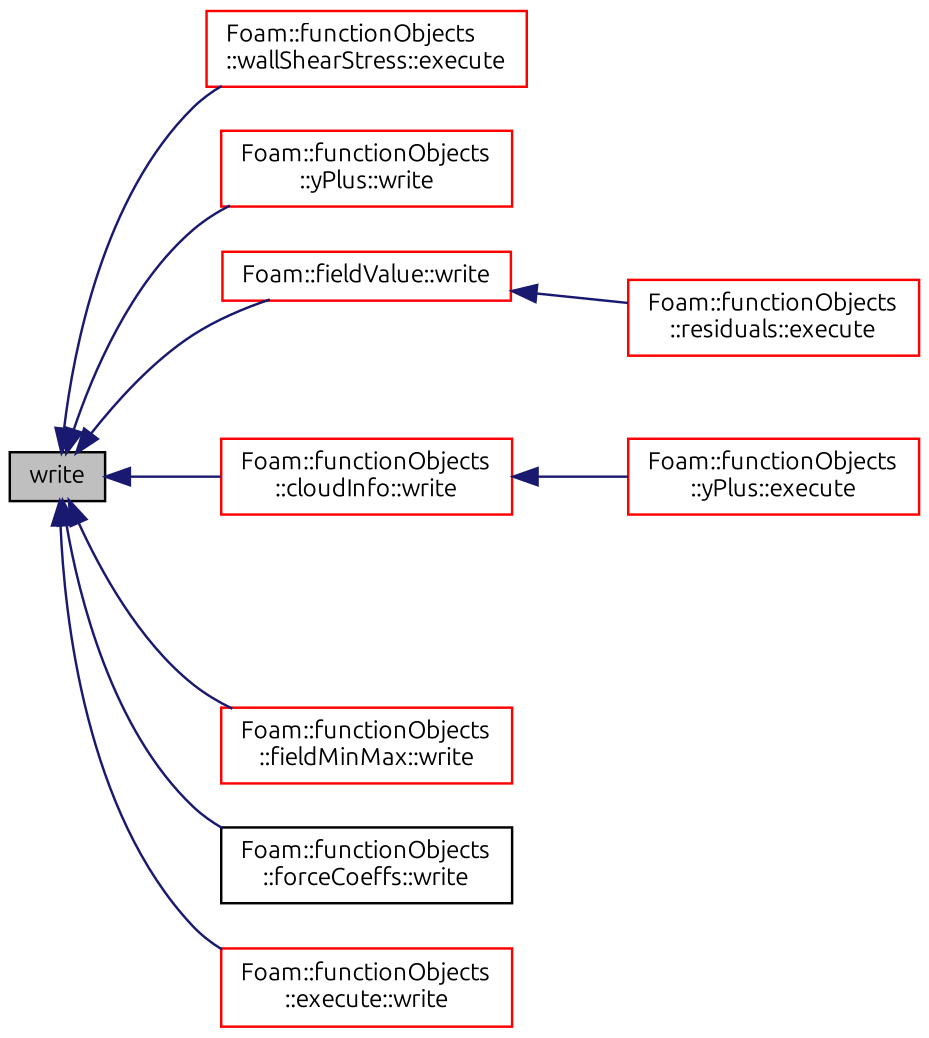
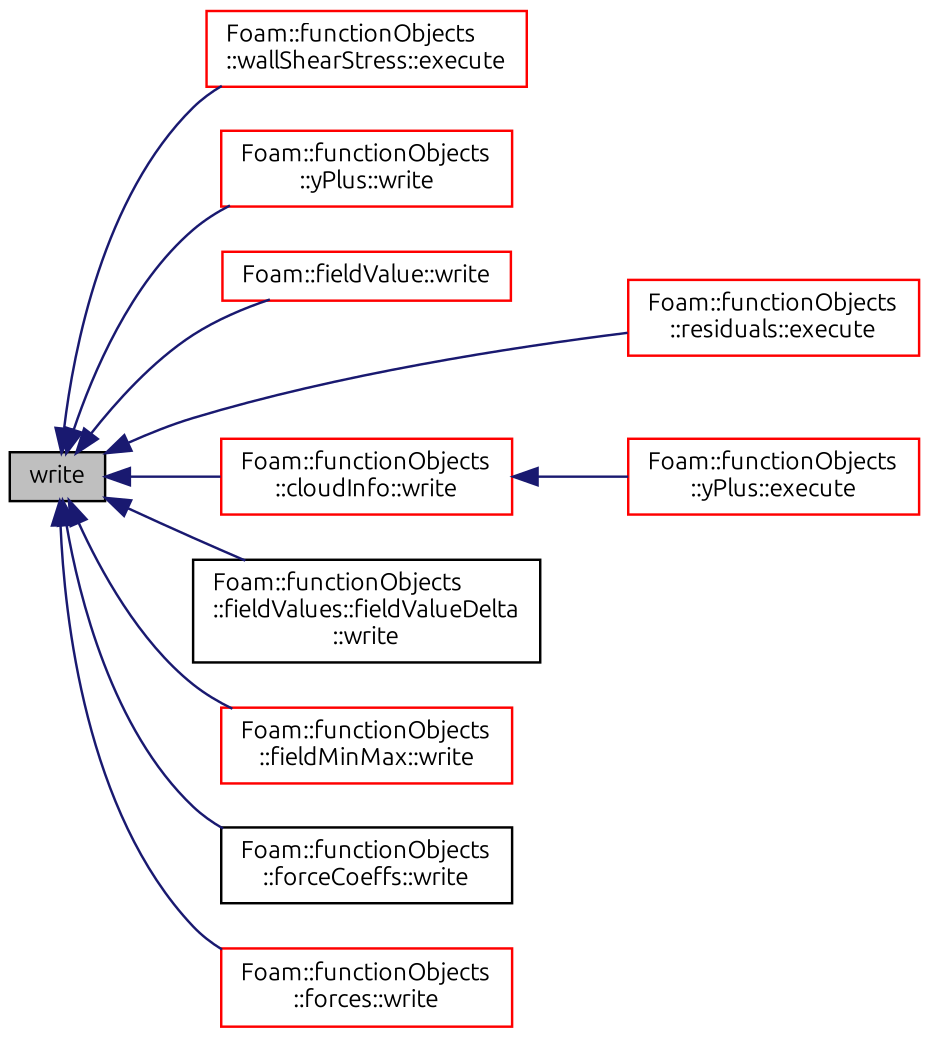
  digraph {
    fontname=Ubuntu
    rankdir=LR
    node [color=red fontname=Ubuntu fontsize=10 shape=record]
    edge [color=midnightblue dir=back fontname=Ubuntu fontsize=10 labelfontname=Helvetica labelfontsize=10 style=solid]
    n1 [color=black fillcolor=grey75 fontcolor=black height=0.2 label=write style=filled width=0.4]
    n2 [height=0.2 label="Foam::functionObjects\l::wallShearStress::execute" width=0.4]
    n3 [height=0.2 label="Foam::functionObjects\l::yPlus::write" width=0.4]
    n4 [height=0.2 label="Foam::fieldValue::write" width=0.4]
    n5 [height=0.2 label="Foam::functionObjects\l::residuals::execute" width=0.4]
    n6 [height=0.2 label="Foam::functionObjects\l::cloudInfo::write" width=0.4]
+   n7 [color=black height=0.2 label="Foam::functionObjects\l::fieldValues::fieldValueDelta\l::write" width=0.4]
    n8 [height=0.2 label="Foam::functionObjects\l::fieldMinMax::write" width=0.4]
    n9 [color=black height=0.2 label="Foam::functionObjects\l::forceCoeffs::write" width=0.4]
-   n10 [height=0.2 label="Foam::functionObjects\l::execute::write" width=0.4]
+   n10 [height=0.2 label="Foam::functionObjects\l::forces::write" width=0.4]
    n11 [height=0.2 label="Foam::functionObjects\l::yPlus::execute" width=0.4]
    n1 -> n2
    n1 -> n3
    n1 -> n4
-   n4 -> n5
+   n1 -> n5
    n1 -> n6
+   n1 -> n7
    n1 -> n8
    n1 -> n9
    n1 -> n10
    n6 -> n11
  }
